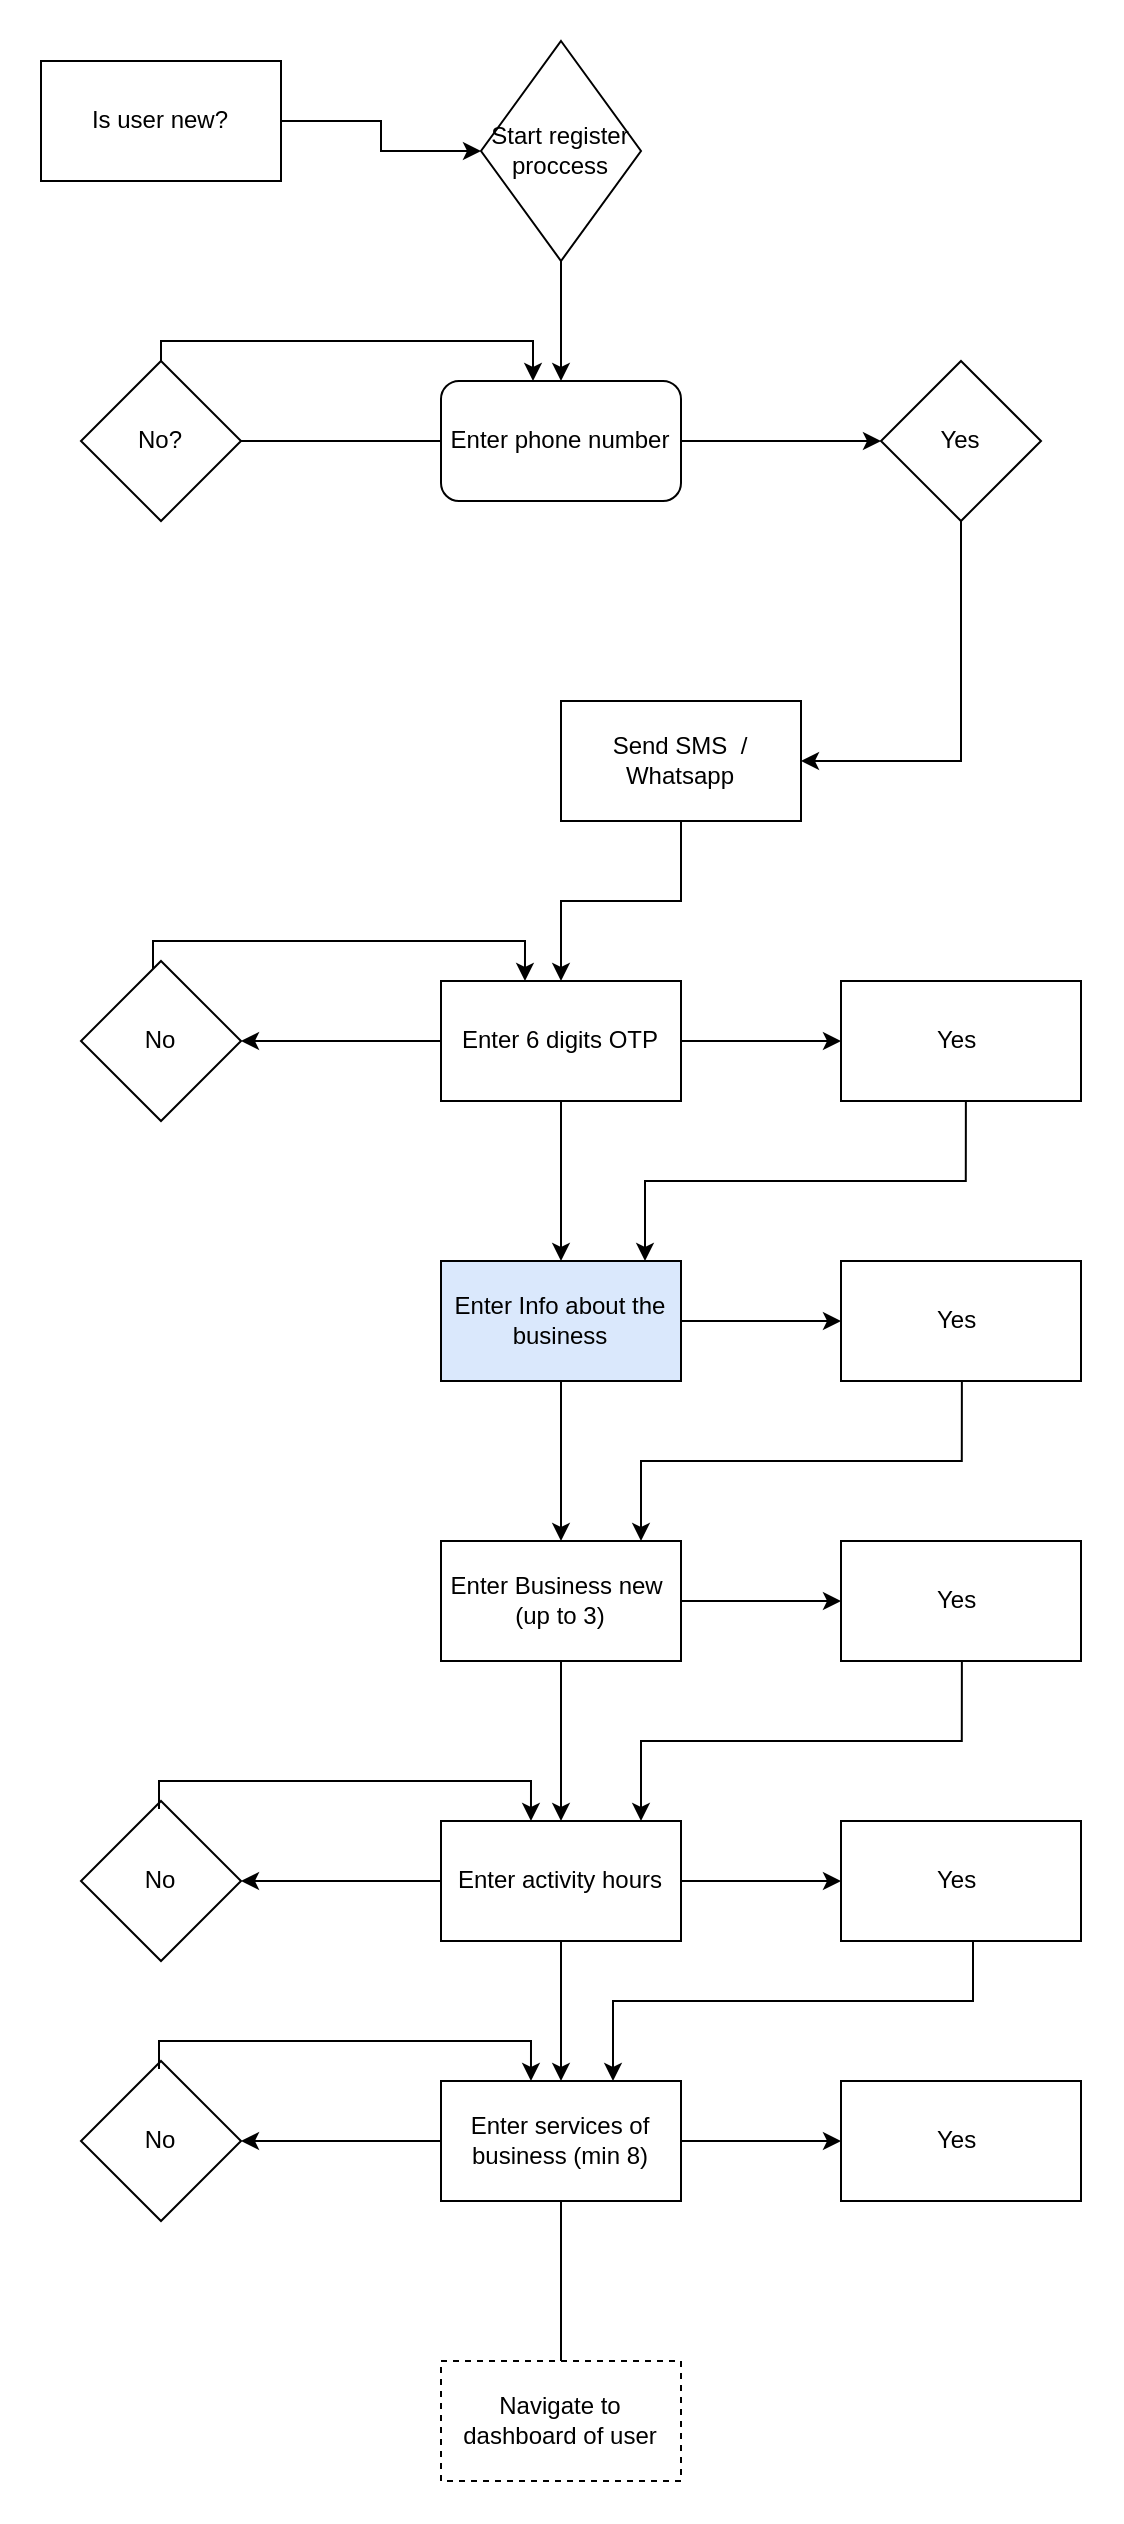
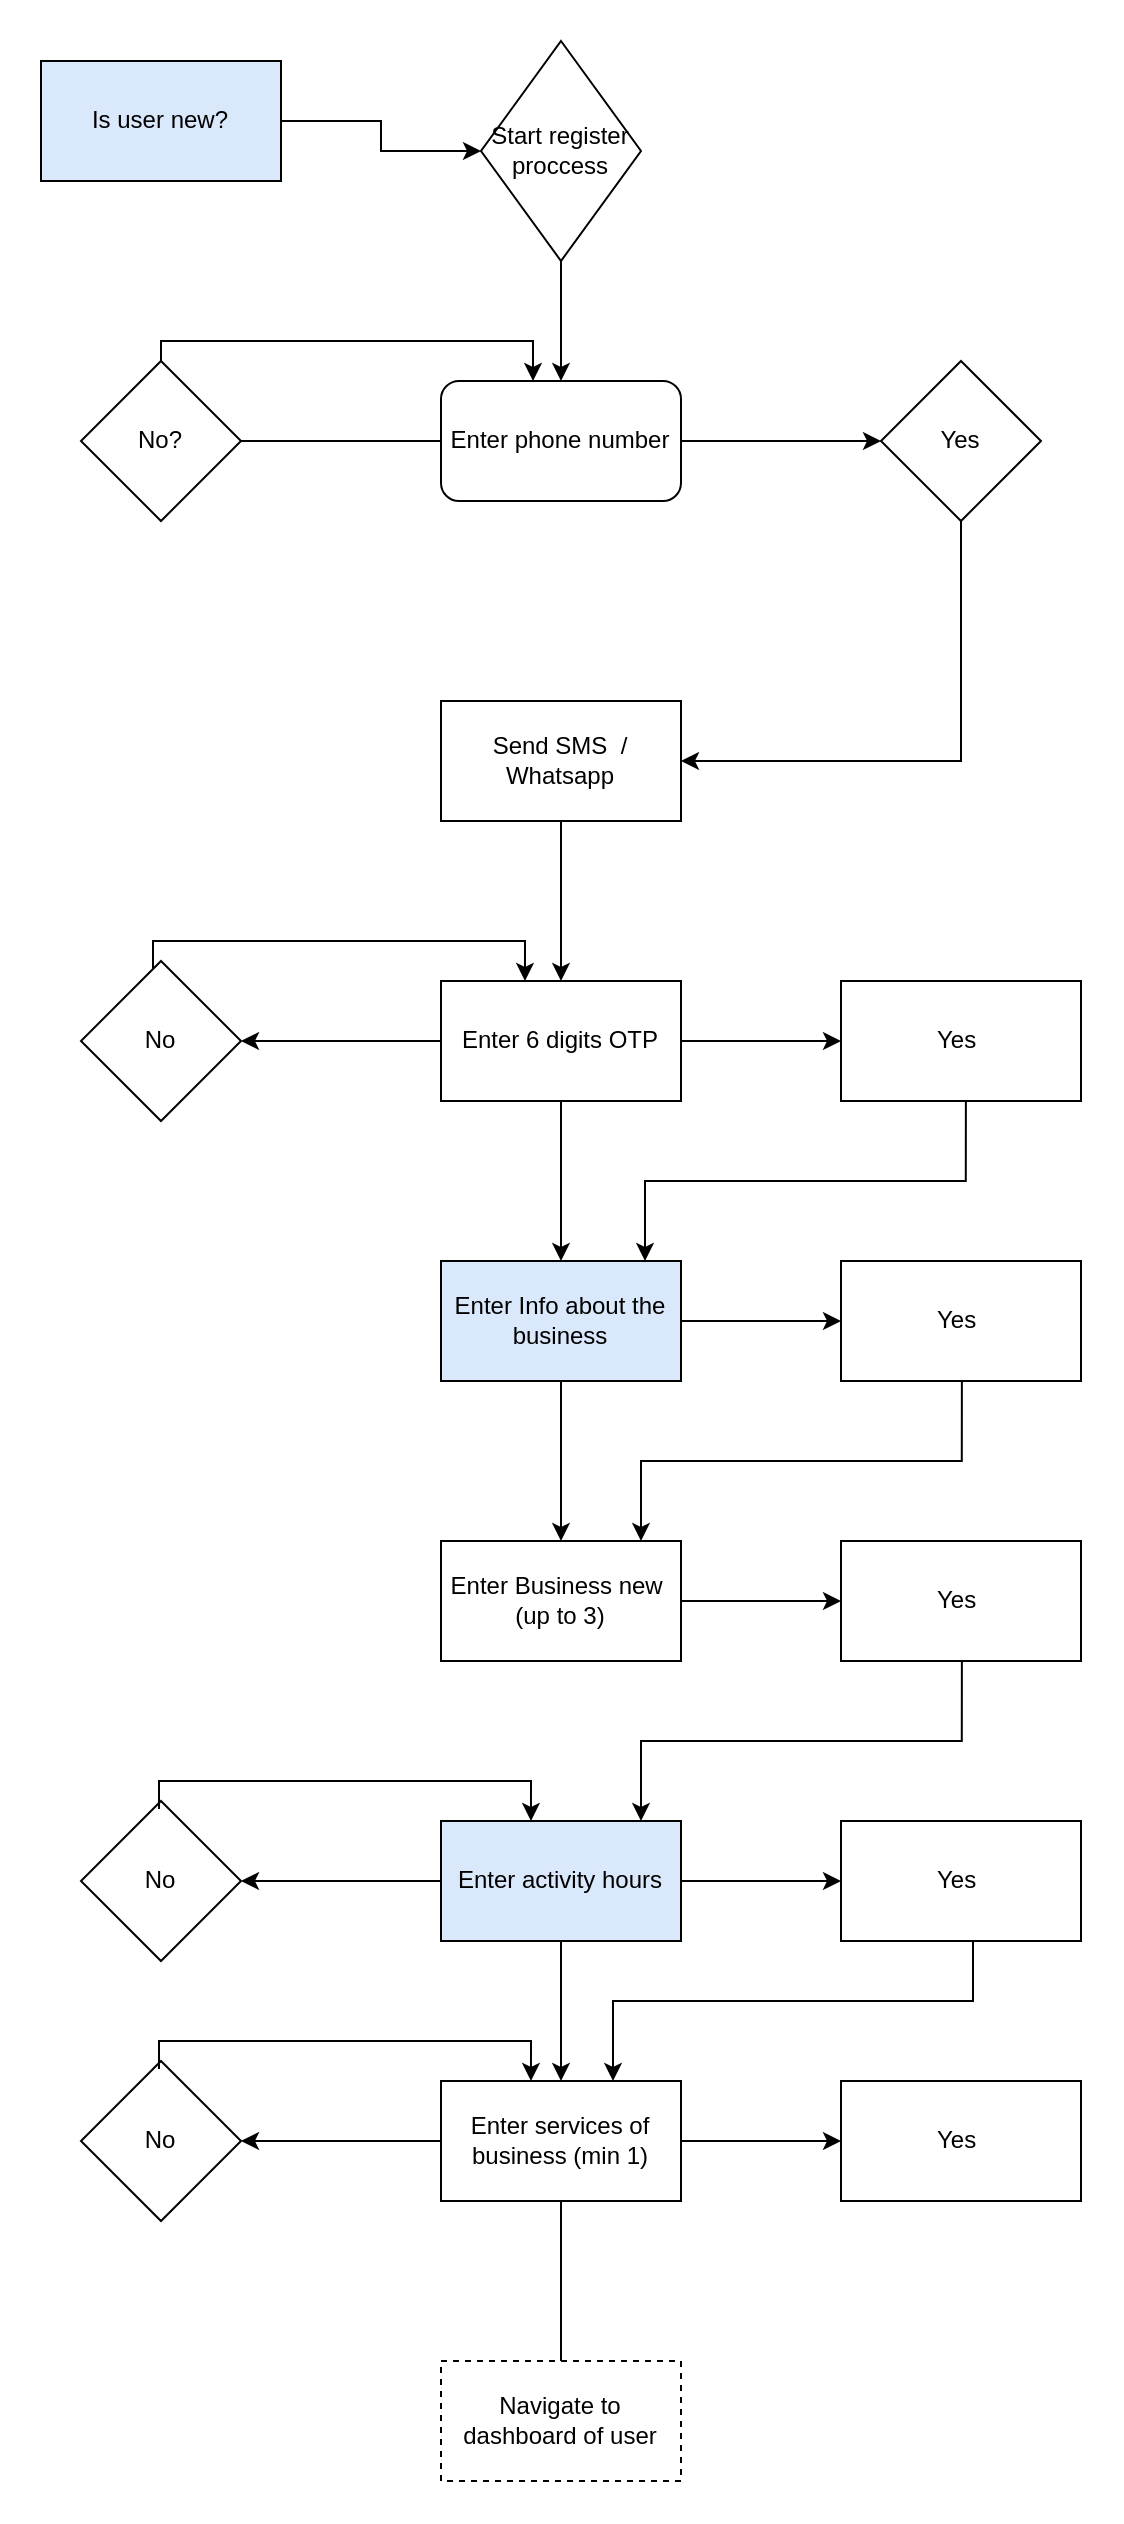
  <mxCell id="0" />
  <mxCell id="1" parent="0" />
  <mxCell id="2" value="" style="edgeStyle=orthogonalEdgeStyle;rounded=0;orthogonalLoop=1;jettySize=auto;html=1;labelBackgroundColor=none;fontColor=default;" edge="1" parent="1" source="3" target="5"><mxGeometry relative="1" as="geometry" /></mxCell>
- <mxCell id="3" value="Is user new?" style="rounded=0;whiteSpace=wrap;html=1;labelBackgroundColor=none;" vertex="1" parent="1"><mxGeometry x="20" y="30" width="120" height="60" as="geometry" /></mxCell>
+ <mxCell id="3" value="Is user new?" style="rounded=0;whiteSpace=wrap;html=1;labelBackgroundColor=none;fillColor=#dae8fc;" vertex="1" parent="1"><mxGeometry x="20" y="30" width="120" height="60" as="geometry" /></mxCell>
  <mxCell id="4" value="" style="edgeStyle=orthogonalEdgeStyle;rounded=0;orthogonalLoop=1;jettySize=auto;html=1;labelBackgroundColor=none;fontColor=default;" edge="1" parent="1" source="5" target="8"><mxGeometry relative="1" as="geometry" /></mxCell>
  <mxCell id="5" value="Start register proccess" style="rhombus;whiteSpace=wrap;html=1;rounded=0;labelBackgroundColor=none;" vertex="1" parent="1"><mxGeometry x="240" y="20" width="80" height="110" as="geometry" /></mxCell>
  <mxCell id="6" value="" style="edgeStyle=orthogonalEdgeStyle;rounded=0;orthogonalLoop=1;jettySize=auto;html=1;labelBackgroundColor=none;fontColor=default;" edge="1" parent="1" source="8" target="10"><mxGeometry relative="1" as="geometry" /></mxCell>
  <mxCell id="7" value="" style="edgeStyle=orthogonalEdgeStyle;rounded=0;orthogonalLoop=1;jettySize=auto;html=1;labelBackgroundColor=none;fontColor=default;endArrow=none;" edge="1" parent="1" source="8" target="12"><mxGeometry relative="1" as="geometry" /></mxCell>
  <mxCell id="8" value="Enter phone number" style="whiteSpace=wrap;html=1;labelBackgroundColor=none;rounded=1;" vertex="1" parent="1"><mxGeometry x="220" y="190" width="120" height="60" as="geometry" /></mxCell>
  <mxCell id="9" value="" style="edgeStyle=orthogonalEdgeStyle;rounded=0;orthogonalLoop=1;jettySize=auto;html=1;labelBackgroundColor=none;fontColor=default;" edge="1" parent="1" source="10" target="14"><mxGeometry relative="1" as="geometry"><Array as="points"><mxPoint x="480" y="380" /></Array></mxGeometry></mxCell>
  <mxCell id="10" value="Yes" style="rhombus;whiteSpace=wrap;html=1;rounded=0;labelBackgroundColor=none;" vertex="1" parent="1"><mxGeometry x="440" y="180" width="80" height="80" as="geometry" /></mxCell>
  <mxCell id="11" style="edgeStyle=orthogonalEdgeStyle;rounded=0;orthogonalLoop=1;jettySize=auto;html=1;exitX=0.518;exitY=0.053;exitDx=0;exitDy=0;exitPerimeter=0;labelBackgroundColor=none;fontColor=default;" edge="1" parent="1" target="8"><mxGeometry relative="1" as="geometry"><mxPoint x="259.73" y="190" as="targetPoint" /><mxPoint x="80.01" y="183.94" as="sourcePoint" /><Array as="points"><mxPoint x="80" y="170" /><mxPoint x="266" y="170" /></Array></mxGeometry></mxCell>
  <mxCell id="12" value="No?" style="rhombus;whiteSpace=wrap;html=1;rounded=0;labelBackgroundColor=none;" vertex="1" parent="1"><mxGeometry x="40" y="180" width="80" height="80" as="geometry" /></mxCell>
  <mxCell id="13" value="" style="edgeStyle=orthogonalEdgeStyle;rounded=0;orthogonalLoop=1;jettySize=auto;html=1;labelBackgroundColor=none;fontColor=default;" edge="1" parent="1" source="14" target="18"><mxGeometry relative="1" as="geometry" /></mxCell>
- <mxCell id="14" value="Send SMS&amp;nbsp; / Whatsapp" style="whiteSpace=wrap;html=1;rounded=0;labelBackgroundColor=none;" vertex="1" parent="1"><mxGeometry x="280" y="350" width="120" height="60" as="geometry" /></mxCell>
+ <mxCell id="14" value="Send SMS&amp;nbsp; / Whatsapp" style="whiteSpace=wrap;html=1;rounded=0;labelBackgroundColor=none;" vertex="1" parent="1"><mxGeometry x="220" y="350" width="120" height="60" as="geometry" /></mxCell>
  <mxCell id="15" value="" style="edgeStyle=orthogonalEdgeStyle;rounded=0;orthogonalLoop=1;jettySize=auto;html=1;labelBackgroundColor=none;fontColor=default;" edge="1" parent="1" source="18" target="21"><mxGeometry relative="1" as="geometry" /></mxCell>
  <mxCell id="16" value="" style="edgeStyle=orthogonalEdgeStyle;rounded=0;orthogonalLoop=1;jettySize=auto;html=1;labelBackgroundColor=none;fontColor=default;" edge="1" parent="1" source="18" target="32"><mxGeometry relative="1" as="geometry" /></mxCell>
  <mxCell id="17" value="" style="edgeStyle=orthogonalEdgeStyle;rounded=0;orthogonalLoop=1;jettySize=auto;html=1;labelBackgroundColor=none;fontColor=default;" edge="1" parent="1" source="18" target="36"><mxGeometry relative="1" as="geometry" /></mxCell>
  <mxCell id="18" value="Enter 6 digits OTP" style="whiteSpace=wrap;html=1;rounded=0;labelBackgroundColor=none;" vertex="1" parent="1"><mxGeometry x="220" y="490" width="120" height="60" as="geometry" /></mxCell>
  <mxCell id="19" value="" style="edgeStyle=orthogonalEdgeStyle;rounded=0;orthogonalLoop=1;jettySize=auto;html=1;labelBackgroundColor=none;fontColor=default;" edge="1" parent="1" source="21" target="24"><mxGeometry relative="1" as="geometry" /></mxCell>
  <mxCell id="20" value="" style="edgeStyle=orthogonalEdgeStyle;rounded=0;orthogonalLoop=1;jettySize=auto;html=1;labelBackgroundColor=none;fontColor=default;" edge="1" parent="1" source="21" target="35"><mxGeometry relative="1" as="geometry" /></mxCell>
  <mxCell id="21" value="Enter Info about the business" style="whiteSpace=wrap;html=1;rounded=0;labelBackgroundColor=none;fillColor=#dae8fc;" vertex="1" parent="1"><mxGeometry x="220" y="630" width="120" height="60" as="geometry" /></mxCell>
- <mxCell id="22" value="" style="edgeStyle=orthogonalEdgeStyle;rounded=0;orthogonalLoop=1;jettySize=auto;html=1;labelBackgroundColor=none;fontColor=default;" edge="1" parent="1" source="24" target="28"><mxGeometry relative="1" as="geometry" /></mxCell>
  <mxCell id="23" value="" style="edgeStyle=orthogonalEdgeStyle;rounded=0;orthogonalLoop=1;jettySize=auto;html=1;labelBackgroundColor=none;fontColor=default;" edge="1" parent="1" source="24" target="34"><mxGeometry relative="1" as="geometry" /></mxCell>
  <mxCell id="24" value="Enter Business new&amp;nbsp;&lt;div&gt;(up to 3)&lt;/div&gt;" style="whiteSpace=wrap;html=1;rounded=0;labelBackgroundColor=none;" vertex="1" parent="1"><mxGeometry x="220" y="770" width="120" height="60" as="geometry" /></mxCell>
  <mxCell id="25" value="" style="edgeStyle=orthogonalEdgeStyle;rounded=0;orthogonalLoop=1;jettySize=auto;html=1;labelBackgroundColor=none;fontColor=default;" edge="1" parent="1" source="28" target="29"><mxGeometry relative="1" as="geometry" /></mxCell>
  <mxCell id="26" value="" style="edgeStyle=orthogonalEdgeStyle;rounded=0;orthogonalLoop=1;jettySize=auto;html=1;labelBackgroundColor=none;fontColor=default;" edge="1" parent="1" source="28" target="30"><mxGeometry relative="1" as="geometry" /></mxCell>
  <mxCell id="27" value="" style="edgeStyle=orthogonalEdgeStyle;rounded=0;orthogonalLoop=1;jettySize=auto;html=1;labelBackgroundColor=none;fontColor=default;" edge="1" parent="1" source="28" target="43"><mxGeometry relative="1" as="geometry" /></mxCell>
- <mxCell id="28" value="Enter activity hours" style="whiteSpace=wrap;html=1;rounded=0;labelBackgroundColor=none;" vertex="1" parent="1"><mxGeometry x="220" y="910" width="120" height="60" as="geometry" /></mxCell>
+ <mxCell id="28" value="Enter activity hours" style="whiteSpace=wrap;html=1;rounded=0;labelBackgroundColor=none;fillColor=#dae8fc;" vertex="1" parent="1"><mxGeometry x="220" y="910" width="120" height="60" as="geometry" /></mxCell>
  <mxCell id="29" value="Yes&amp;nbsp;" style="whiteSpace=wrap;html=1;rounded=0;labelBackgroundColor=none;" vertex="1" parent="1"><mxGeometry x="420" y="910" width="120" height="60" as="geometry" /></mxCell>
  <mxCell id="30" value="No" style="rhombus;whiteSpace=wrap;html=1;rounded=0;labelBackgroundColor=none;" vertex="1" parent="1"><mxGeometry x="40" y="900" width="80" height="80" as="geometry" /></mxCell>
  <mxCell id="31" style="edgeStyle=orthogonalEdgeStyle;rounded=0;orthogonalLoop=1;jettySize=auto;html=1;exitX=0.518;exitY=0.053;exitDx=0;exitDy=0;exitPerimeter=0;labelBackgroundColor=none;fontColor=default;" edge="1" parent="1"><mxGeometry relative="1" as="geometry"><mxPoint x="264.99" y="910" as="targetPoint" /><mxPoint x="79" y="903.94" as="sourcePoint" /><Array as="points"><mxPoint x="79" y="890" /><mxPoint x="265" y="890" /></Array></mxGeometry></mxCell>
  <mxCell id="32" value="No" style="rhombus;whiteSpace=wrap;html=1;rounded=0;labelBackgroundColor=none;" vertex="1" parent="1"><mxGeometry x="40" y="480" width="80" height="80" as="geometry" /></mxCell>
  <mxCell id="33" style="edgeStyle=orthogonalEdgeStyle;rounded=0;orthogonalLoop=1;jettySize=auto;html=1;exitX=0.518;exitY=0.053;exitDx=0;exitDy=0;exitPerimeter=0;labelBackgroundColor=none;fontColor=default;" edge="1" parent="1"><mxGeometry relative="1" as="geometry"><mxPoint x="261.99" y="490" as="targetPoint" /><mxPoint x="76" y="483.94" as="sourcePoint" /><Array as="points"><mxPoint x="76" y="470" /><mxPoint x="262" y="470" /></Array></mxGeometry></mxCell>
  <mxCell id="34" value="Yes&amp;nbsp;" style="whiteSpace=wrap;html=1;rounded=0;labelBackgroundColor=none;" vertex="1" parent="1"><mxGeometry x="420" y="770" width="120" height="60" as="geometry" /></mxCell>
  <mxCell id="35" value="Yes&amp;nbsp;" style="whiteSpace=wrap;html=1;rounded=0;labelBackgroundColor=none;" vertex="1" parent="1"><mxGeometry x="420" y="630" width="120" height="60" as="geometry" /></mxCell>
  <mxCell id="36" value="Yes&amp;nbsp;" style="whiteSpace=wrap;html=1;rounded=0;labelBackgroundColor=none;" vertex="1" parent="1"><mxGeometry x="420" y="490" width="120" height="60" as="geometry" /></mxCell>
  <mxCell id="37" style="edgeStyle=orthogonalEdgeStyle;rounded=0;orthogonalLoop=1;jettySize=auto;html=1;labelBackgroundColor=none;fontColor=default;" edge="1" parent="1" target="21"><mxGeometry relative="1" as="geometry"><mxPoint x="482.44" y="550" as="sourcePoint" /><mxPoint x="320" y="630.18" as="targetPoint" /><Array as="points"><mxPoint x="482" y="590" /><mxPoint x="322" y="590" /></Array></mxGeometry></mxCell>
  <mxCell id="38" style="edgeStyle=orthogonalEdgeStyle;rounded=0;orthogonalLoop=1;jettySize=auto;html=1;labelBackgroundColor=none;fontColor=default;" edge="1" parent="1"><mxGeometry relative="1" as="geometry"><mxPoint x="480.44" y="690" as="sourcePoint" /><mxPoint x="320" y="770" as="targetPoint" /><Array as="points"><mxPoint x="480" y="730" /><mxPoint x="320" y="730" /></Array></mxGeometry></mxCell>
  <mxCell id="39" style="edgeStyle=orthogonalEdgeStyle;rounded=0;orthogonalLoop=1;jettySize=auto;html=1;labelBackgroundColor=none;fontColor=default;" edge="1" parent="1"><mxGeometry relative="1" as="geometry"><mxPoint x="480.44" y="830" as="sourcePoint" /><mxPoint x="320" y="910" as="targetPoint" /><Array as="points"><mxPoint x="480" y="870" /><mxPoint x="320" y="870" /></Array></mxGeometry></mxCell>
  <mxCell id="40" value="" style="edgeStyle=orthogonalEdgeStyle;rounded=0;orthogonalLoop=1;jettySize=auto;html=1;labelBackgroundColor=none;fontColor=default;" edge="1" parent="1" source="43" target="44"><mxGeometry relative="1" as="geometry" /></mxCell>
  <mxCell id="41" value="" style="edgeStyle=orthogonalEdgeStyle;rounded=0;orthogonalLoop=1;jettySize=auto;html=1;labelBackgroundColor=none;fontColor=default;" edge="1" parent="1" source="43" target="45"><mxGeometry relative="1" as="geometry" /></mxCell>
  <mxCell id="42" value="" style="edgeStyle=orthogonalEdgeStyle;rounded=0;orthogonalLoop=1;jettySize=auto;html=1;endArrow=none;" edge="1" parent="1" source="43" target="48"><mxGeometry relative="1" as="geometry" /></mxCell>
- <mxCell id="43" value="Enter services of business (min 8)" style="whiteSpace=wrap;html=1;rounded=0;labelBackgroundColor=none;" vertex="1" parent="1"><mxGeometry x="220" y="1040" width="120" height="60" as="geometry" /></mxCell>
+ <mxCell id="43" value="Enter services of business (min 1)" style="whiteSpace=wrap;html=1;rounded=0;labelBackgroundColor=none;" vertex="1" parent="1"><mxGeometry x="220" y="1040" width="120" height="60" as="geometry" /></mxCell>
  <mxCell id="44" value="Yes&amp;nbsp;" style="whiteSpace=wrap;html=1;rounded=0;labelBackgroundColor=none;" vertex="1" parent="1"><mxGeometry x="420" y="1040" width="120" height="60" as="geometry" /></mxCell>
  <mxCell id="45" value="No" style="rhombus;whiteSpace=wrap;html=1;rounded=0;labelBackgroundColor=none;" vertex="1" parent="1"><mxGeometry x="40" y="1030" width="80" height="80" as="geometry" /></mxCell>
  <mxCell id="46" style="edgeStyle=orthogonalEdgeStyle;rounded=0;orthogonalLoop=1;jettySize=auto;html=1;exitX=0.518;exitY=0.053;exitDx=0;exitDy=0;exitPerimeter=0;labelBackgroundColor=none;fontColor=default;" edge="1" parent="1"><mxGeometry relative="1" as="geometry"><mxPoint x="264.99" y="1040" as="targetPoint" /><mxPoint x="79" y="1033.94" as="sourcePoint" /><Array as="points"><mxPoint x="79" y="1020" /><mxPoint x="265" y="1020" /></Array></mxGeometry></mxCell>
  <mxCell id="47" style="edgeStyle=orthogonalEdgeStyle;rounded=0;orthogonalLoop=1;jettySize=auto;html=1;labelBackgroundColor=none;fontColor=default;" edge="1" parent="1"><mxGeometry relative="1" as="geometry"><mxPoint x="486" y="970" as="sourcePoint" /><mxPoint x="306" y="1040" as="targetPoint" /><Array as="points"><mxPoint x="486" y="1000" /><mxPoint x="306" y="1000" /></Array></mxGeometry></mxCell>
  <mxCell id="48" value="Navigate to dashboard of user" style="whiteSpace=wrap;html=1;rounded=0;labelBackgroundColor=none;dashed=1;" vertex="1" parent="1"><mxGeometry x="220" y="1180" width="120" height="60" as="geometry" /></mxCell>
